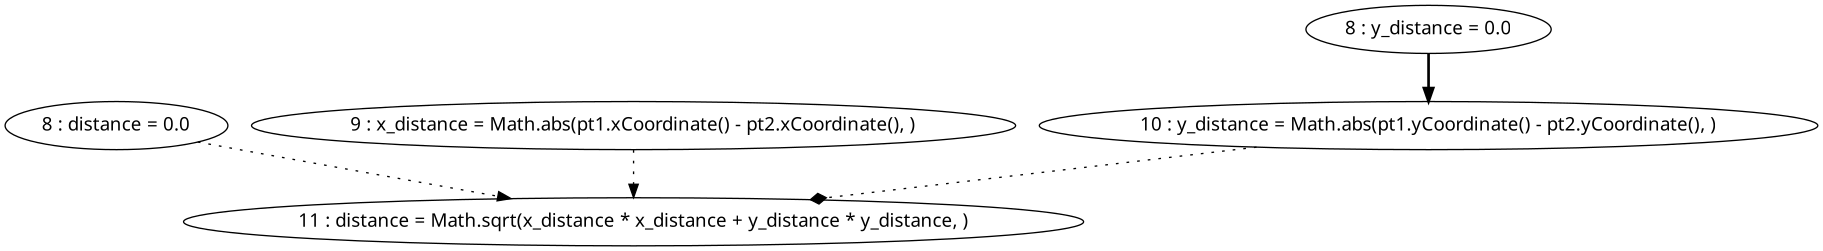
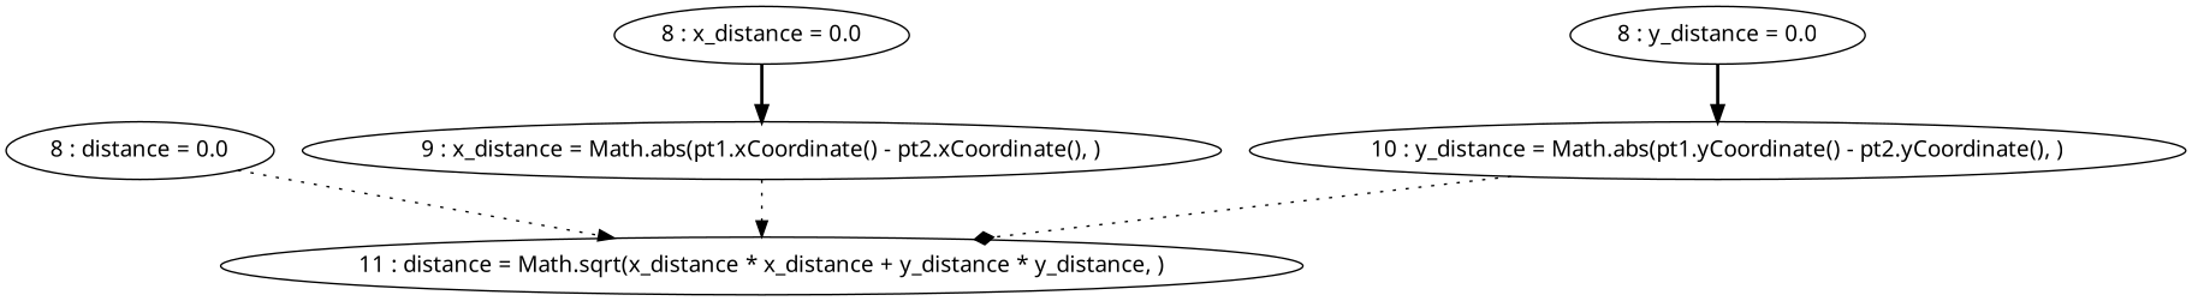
  digraph {
    fontname="Noto Sans"
    node [fontname="Noto Sans"]
    edge [style=dotted arrowhead=normal fontname="Noto Sans"]
    "8 : distance = 0.0"
    "11 : distance = Math.sqrt(x_distance * x_distance + y_distance * y_distance, )"
+   "8 : x_distance = 0.0"
    "9 : x_distance = Math.abs(pt1.xCoordinate() - pt2.xCoordinate(), )"
    "8 : y_distance = 0.0"
    "10 : y_distance = Math.abs(pt1.yCoordinate() - pt2.yCoordinate(), )"
    "8 : distance = 0.0" -> "11 : distance = Math.sqrt(x_distance * x_distance + y_distance * y_distance, )"
+   "8 : x_distance = 0.0" -> "9 : x_distance = Math.abs(pt1.xCoordinate() - pt2.xCoordinate(), )" [style=bold]
    "9 : x_distance = Math.abs(pt1.xCoordinate() - pt2.xCoordinate(), )" -> "11 : distance = Math.sqrt(x_distance * x_distance + y_distance * y_distance, )"
    "8 : y_distance = 0.0" -> "10 : y_distance = Math.abs(pt1.yCoordinate() - pt2.yCoordinate(), )" [style=bold]
    "10 : y_distance = Math.abs(pt1.yCoordinate() - pt2.yCoordinate(), )" -> "11 : distance = Math.sqrt(x_distance * x_distance + y_distance * y_distance, )" [arrowhead=diamond]
  }
